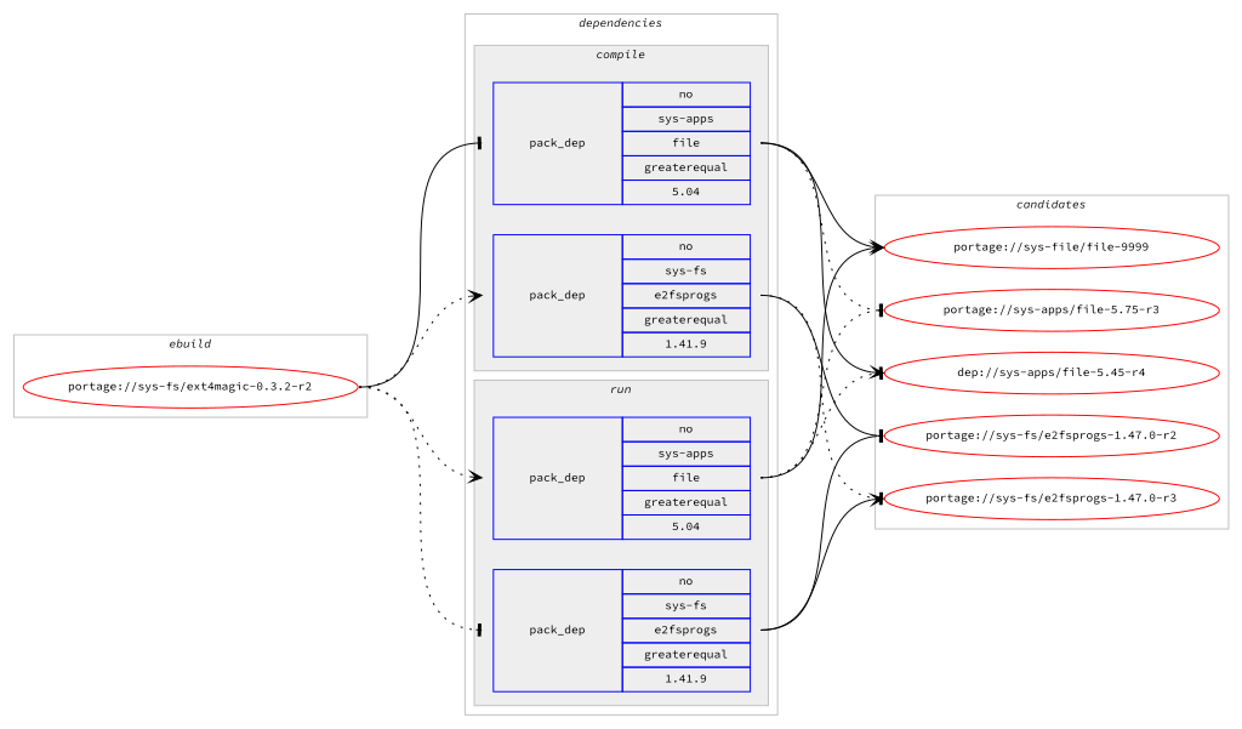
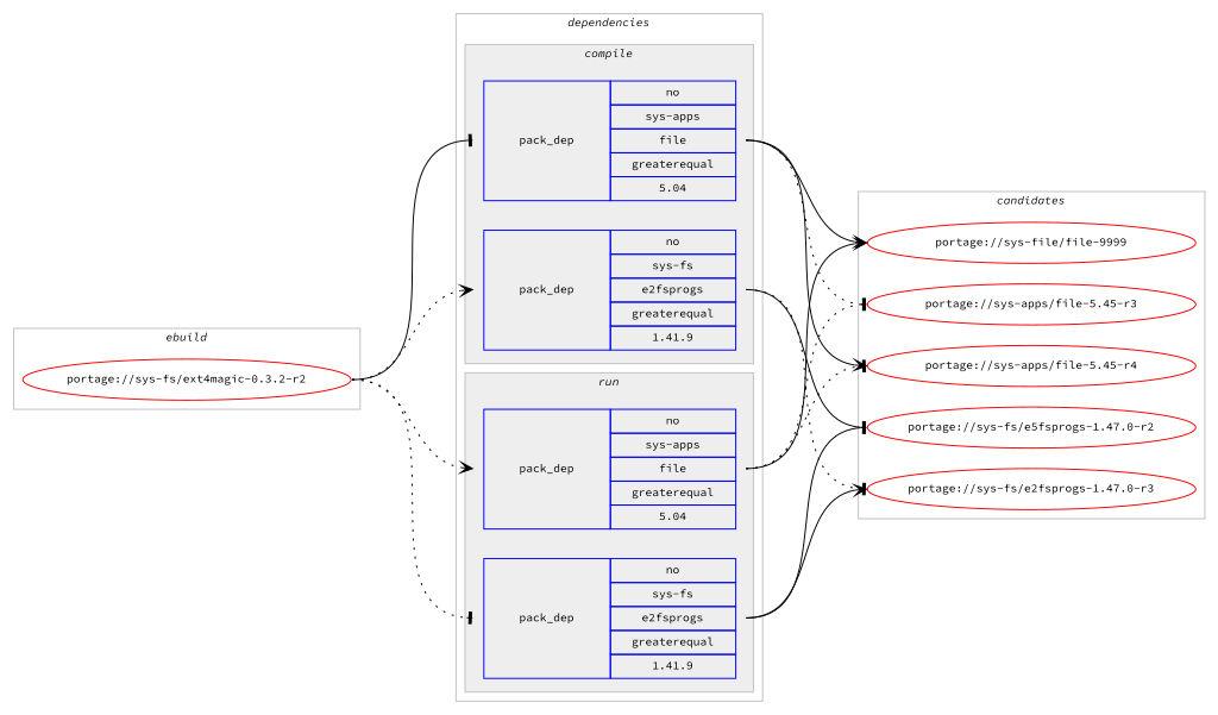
  digraph {
    compound=true
    concentrate=true
    fontname="Source Code Pro"
    fontsize=10
    newrank=true
    rankdir=LR
    ranksep=1.5
    node [color=red fontname="Source Code Pro" fontsize=10]
    edge [arrowhead=tee fontname="Source Code Pro" headport=w style=solid tailport=e weight=100]
    n1 [label="portage://sys-fs/ext4magic-0.3.2-r2" width=4]
    n2 [color=blue label=<<TABLE BORDER="0" CELLBORDER="1" CELLSPACING="0" CELLPADDING="4" WIDTH="220"><TR><TD ROWSPAN="6" CELLPADDING="30">pack_dep</TD></TR><TR><TD WIDTH="110">no</TD></TR><TR><TD>sys-apps</TD></TR><TR><TD>file</TD></TR><TR><TD>greaterequal</TD></TR><TR><TD>5.04</TD></TR></TABLE>> shape=none]
    n3 [color=blue label=<<TABLE BORDER="0" CELLBORDER="1" CELLSPACING="0" CELLPADDING="4" WIDTH="220"><TR><TD ROWSPAN="6" CELLPADDING="30">pack_dep</TD></TR><TR><TD WIDTH="110">no</TD></TR><TR><TD>sys-fs</TD></TR><TR><TD>e2fsprogs</TD></TR><TR><TD>greaterequal</TD></TR><TR><TD>1.41.9</TD></TR></TABLE>> shape=none]
    n4 [color=blue label=<<TABLE BORDER="0" CELLBORDER="1" CELLSPACING="0" CELLPADDING="4" WIDTH="220"><TR><TD ROWSPAN="6" CELLPADDING="30">pack_dep</TD></TR><TR><TD WIDTH="110">no</TD></TR><TR><TD>sys-apps</TD></TR><TR><TD>file</TD></TR><TR><TD>greaterequal</TD></TR><TR><TD>5.04</TD></TR></TABLE>> shape=none]
    n5 [color=blue label=<<TABLE BORDER="0" CELLBORDER="1" CELLSPACING="0" CELLPADDING="4" WIDTH="220"><TR><TD ROWSPAN="6" CELLPADDING="30">pack_dep</TD></TR><TR><TD WIDTH="110">no</TD></TR><TR><TD>sys-fs</TD></TR><TR><TD>e2fsprogs</TD></TR><TR><TD>greaterequal</TD></TR><TR><TD>1.41.9</TD></TR></TABLE>> shape=none]
-   n6 [label="portage://sys-apps/file-5.75-r3" width=4]
-   n7 [label="dep://sys-apps/file-5.45-r4" width=4]
+   n6 [label="portage://sys-apps/file-5.45-r3" width=4]
+   n7 [label="portage://sys-apps/file-5.45-r4" width=4]
    n8 [label="portage://sys-file/file-9999" width=4]
-   n9 [label="portage://sys-fs/e2fsprogs-1.47.0-r2" width=4]
+   n9 [label="portage://sys-fs/e5fsprogs-1.47.0-r2" width=4]
    n10 [label="portage://sys-fs/e2fsprogs-1.47.0-r3" width=4]
    subgraph cluster_1 {
      color=gray
      label=<<i>ebuild</i>>
      rank=same
      n1
    }
    subgraph cluster_2 {
      color=gray
      label=<<i>dependencies</i>>
      subgraph cluster_3 {
        color=gray
        fillcolor="#eeeeee"
        label=<<i>compile</i>>
        style=filled
        subgraph sub_4 {
          color=gray
          fillcolor="#eeeeee"
          label=<<i>compile</i>>
          style=filled
          n2
        }
        subgraph sub_5 {
          color=gray
          fillcolor="#eeeeee"
          label=<<i>compile</i>>
          style=filled
          n3
        }
      }
      subgraph cluster_6 {
        color=gray
        fillcolor="#eeeeee"
        label=<<i>compile and run</i>>
        style=filled
      }
      subgraph cluster_7 {
        color=gray
        fillcolor="#eeeeee"
        label=<<i>run</i>>
        style=filled
        subgraph sub_8 {
          color=gray
          fillcolor="#eeeeee"
          label=<<i>run</i>>
          style=filled
          n4
        }
        subgraph sub_9 {
          color=gray
          fillcolor="#eeeeee"
          label=<<i>run</i>>
          style=filled
          n5
        }
      }
    }
    subgraph cluster_10 {
      color=gray
      label=<<i>candidates</i>>
      rank=same
      subgraph sub_11 {
        color=black
        label=<<i>candidates</i>>
        nodesep=1
        rank=same
        n6
        n7
        n8
      }
      subgraph sub_12 {
        color=black
        label=<<i>candidates</i>>
        nodesep=1
        rank=same
        n9
        n10
      }
      subgraph sub_13 {
        color=black
        label=<<i>candidates</i>>
        nodesep=1
        rank=same
        n6
        n7
        n8
      }
      subgraph sub_14 {
        color=black
        label=<<i>candidates</i>>
        nodesep=1
        rank=same
        n9
        n10
      }
    }
    n1 -> n2 [weight=20]
    n1 -> n3 [arrowhead=vee style=dotted weight=20]
    n1 -> n4 [arrowhead=vee style=dotted weight=20]
    n1 -> n5 [style=dotted weight=20]
    n2 -> n6 [style=dotted]
    n2 -> n7 [arrowhead=vee]
    n2 -> n8 [arrowhead=vee]
    n3 -> n9
    n3 -> n10 [style=dotted]
    n4 -> n6 [style=dotted]
    n4 -> n7 [style=dotted]
    n4 -> n8 [arrowhead=vee]
    n5 -> n9
    n5 -> n10 [arrowhead=vee]
  }
